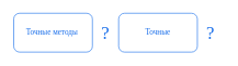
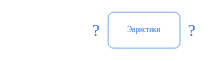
  <mxCell id="0" />
  <mxCell id="1" parent="0" />
- <mxCell id="2" value="&lt;font style=&quot;color: light-dark(rgb(23, 109, 234), rgb(23, 109, 234));&quot; face=&quot;ALS Sector Regular&quot;&gt;Точные методы&amp;nbsp;&lt;/font&gt;" style="rounded=1;whiteSpace=wrap;html=1;fontFamily=ALS Sector Regular;fontSource=https%3A%2F%2Fc.webfontfree.com%2Fc.js%3Ff%3DALSSector-Regular;fillColor=light-dark(#FFFFFF,#176DEA);strokeColor=light-dark(#176DEA,#176DEA);" parent="1" vertex="1"><mxGeometry x="20" y="20" width="120" height="60" as="geometry" /></mxCell>
- <mxCell id="3" value="&lt;font style=&quot;color: light-dark(rgb(23, 109, 234), rgb(23, 109, 234));&quot;&gt;Точные&lt;/font&gt;" style="rounded=1;whiteSpace=wrap;html=1;fontFamily=ALS Sector Regular;fontSource=https%3A%2F%2Fdb.onlinewebfonts.com%2Fc%2F595030bb520f1e2ab2fb4e8d7c5f30a5%3Ffamily%3DALS%2BSector%2BRegular%2BRegular;strokeColor=light-dark(#176DEA,#176DEA);" parent="1" vertex="1"><mxGeometry x="180" y="20" width="120" height="60" as="geometry" /></mxCell>
+ <mxCell id="3" value="&lt;font style=&quot;color: light-dark(rgb(23, 109, 234), rgb(23, 109, 234));&quot;&gt;Эвристики&lt;/font&gt;" style="rounded=1;whiteSpace=wrap;html=1;fontFamily=ALS Sector Regular;fontSource=https%3A%2F%2Fdb.onlinewebfonts.com%2Fc%2F595030bb520f1e2ab2fb4e8d7c5f30a5%3Ffamily%3DALS%2BSector%2BRegular%2BRegular;strokeColor=light-dark(#176DEA,#176DEA);" parent="1" vertex="1"><mxGeometry x="180" y="20" width="120" height="60" as="geometry" /></mxCell>
  <mxCell id="4" value="&lt;font face=&quot;ALS Sector Regular&quot; style=&quot;font-size: 28px; color: light-dark(rgb(23, 109, 234), rgb(23, 109, 234));&quot;&gt;?&lt;/font&gt;" style="text;html=1;align=center;verticalAlign=middle;whiteSpace=wrap;rounded=0;" parent="1" vertex="1"><mxGeometry x="140" y="20" width="40" height="60" as="geometry" /></mxCell>
  <mxCell id="5" value="&lt;font face=&quot;ALS Sector Regular&quot; style=&quot;font-size: 28px; color: light-dark(rgb(23, 109, 234), rgb(23, 109, 234));&quot;&gt;?&lt;/font&gt;" style="text;html=1;align=center;verticalAlign=middle;whiteSpace=wrap;rounded=0;" parent="1" vertex="1"><mxGeometry x="300" y="20" width="40" height="60" as="geometry" /></mxCell>
